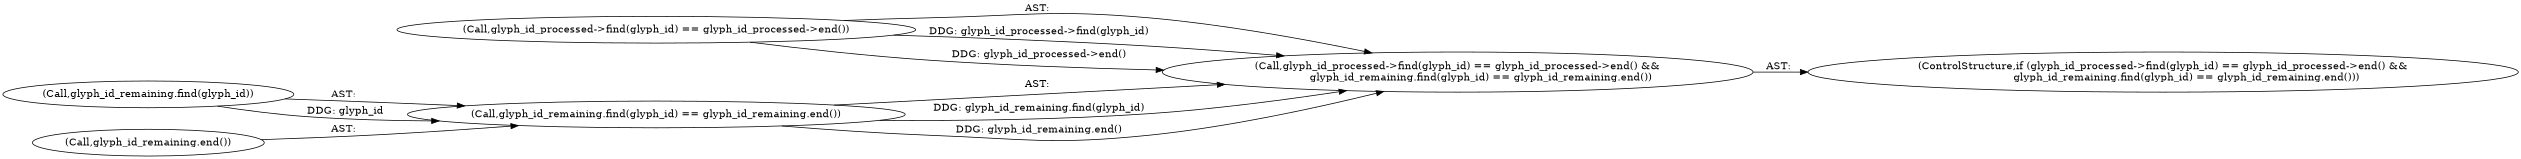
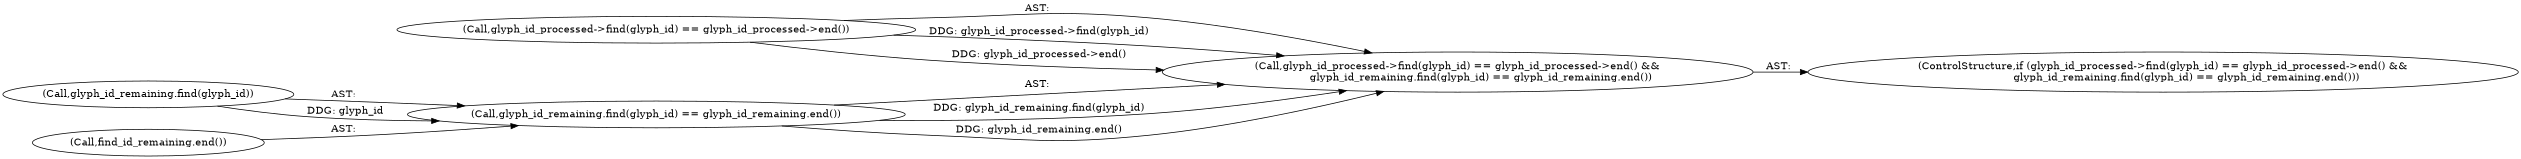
  digraph {
    rankdir=LR
    n1 [label="(Call,glyph_id_remaining.find(glyph_id) == glyph_id_remaining.end())"]
    n2 [label="(Call,glyph_id_processed->find(glyph_id) == glyph_id_processed->end() &&\n              glyph_id_remaining.find(glyph_id) == glyph_id_remaining.end())"]
    n3 [label="(ControlStructure,if (glyph_id_processed->find(glyph_id) == glyph_id_processed->end() &&\n              glyph_id_remaining.find(glyph_id) == glyph_id_remaining.end()))"]
    n4 [label="(Call,glyph_id_remaining.find(glyph_id))"]
-   n5 [label="(Call,glyph_id_remaining.end())"]
+   n5 [label="(Call,find_id_remaining.end())"]
    n6 [label="(Call,glyph_id_processed->find(glyph_id) == glyph_id_processed->end())"]
    n1 -> n2 [label="AST: "]
    n1 -> n2 [label="DDG: glyph_id_remaining.find(glyph_id)"]
    n1 -> n2 [label="DDG: glyph_id_remaining.end()"]
    n2 -> n3 [label="AST: "]
    n4 -> n1 [label="AST: "]
    n4 -> n1 [label="DDG: glyph_id"]
    n5 -> n1 [label="AST: "]
    n6 -> n2 [label="AST: "]
    n6 -> n2 [label="DDG: glyph_id_processed->find(glyph_id)"]
    n6 -> n2 [label="DDG: glyph_id_processed->end()"]
  }
